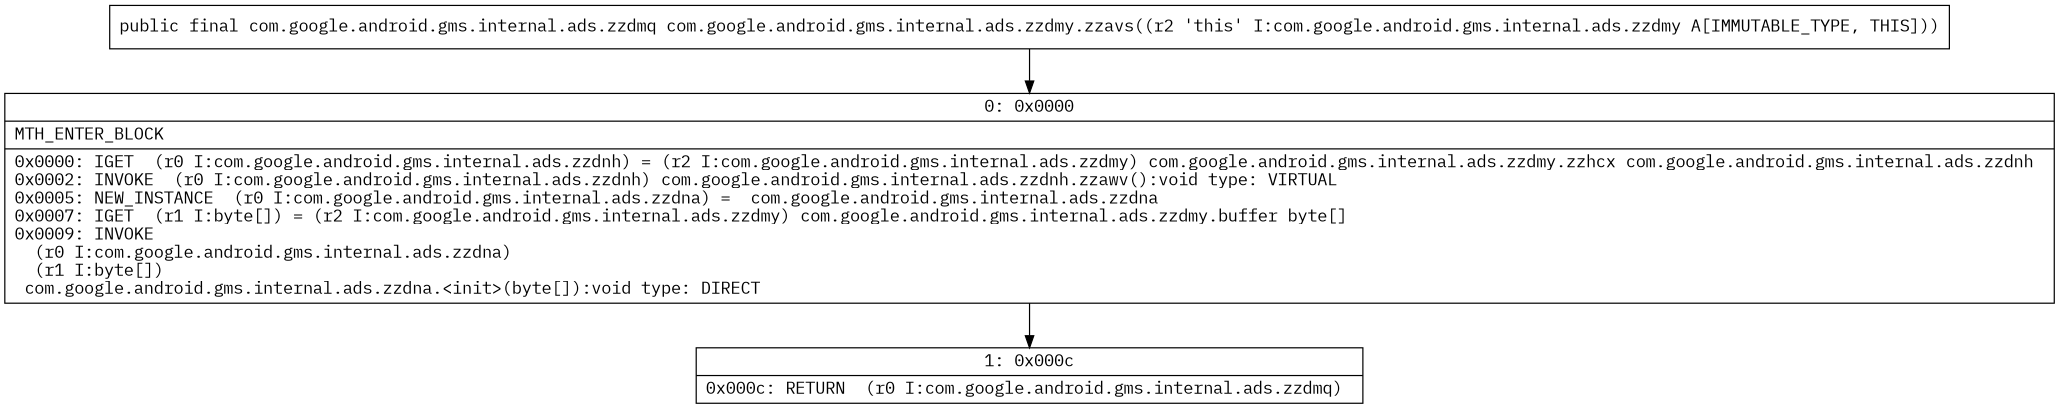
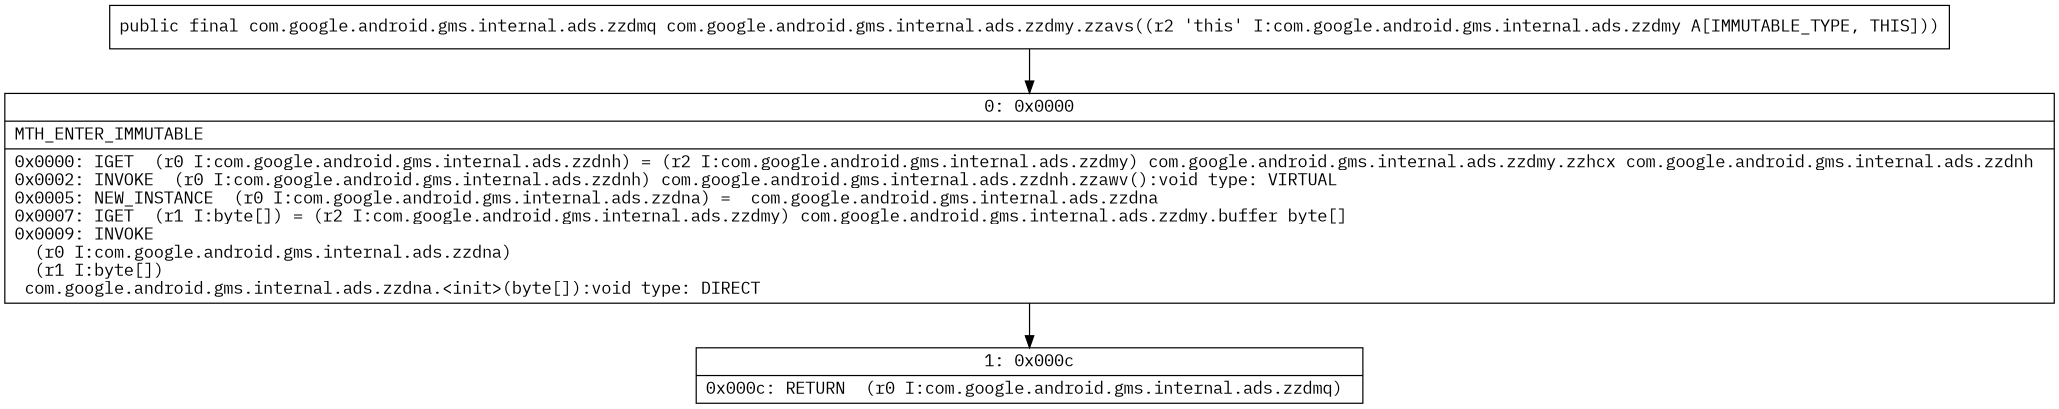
  digraph {
    fontname="IBM Plex Mono"
    node [shape=record fontname="IBM Plex Mono"]
    edge [fontname="IBM Plex Mono"]
-   n1 [label="{0\:\ 0x0000|MTH_ENTER_BLOCK\l|0x0000: IGET  (r0 I:com.google.android.gms.internal.ads.zzdnh) = (r2 I:com.google.android.gms.internal.ads.zzdmy) com.google.android.gms.internal.ads.zzdmy.zzhcx com.google.android.gms.internal.ads.zzdnh \l0x0002: INVOKE  (r0 I:com.google.android.gms.internal.ads.zzdnh) com.google.android.gms.internal.ads.zzdnh.zzawv():void type: VIRTUAL \l0x0005: NEW_INSTANCE  (r0 I:com.google.android.gms.internal.ads.zzdna) =  com.google.android.gms.internal.ads.zzdna \l0x0007: IGET  (r1 I:byte[]) = (r2 I:com.google.android.gms.internal.ads.zzdmy) com.google.android.gms.internal.ads.zzdmy.buffer byte[] \l0x0009: INVOKE  \l  (r0 I:com.google.android.gms.internal.ads.zzdna)\l  (r1 I:byte[])\l com.google.android.gms.internal.ads.zzdna.\<init\>(byte[]):void type: DIRECT \l}"]
+   n1 [label="{0\:\ 0x0000|MTH_ENTER_IMMUTABLE\l|0x0000: IGET  (r0 I:com.google.android.gms.internal.ads.zzdnh) = (r2 I:com.google.android.gms.internal.ads.zzdmy) com.google.android.gms.internal.ads.zzdmy.zzhcx com.google.android.gms.internal.ads.zzdnh \l0x0002: INVOKE  (r0 I:com.google.android.gms.internal.ads.zzdnh) com.google.android.gms.internal.ads.zzdnh.zzawv():void type: VIRTUAL \l0x0005: NEW_INSTANCE  (r0 I:com.google.android.gms.internal.ads.zzdna) =  com.google.android.gms.internal.ads.zzdna \l0x0007: IGET  (r1 I:byte[]) = (r2 I:com.google.android.gms.internal.ads.zzdmy) com.google.android.gms.internal.ads.zzdmy.buffer byte[] \l0x0009: INVOKE  \l  (r0 I:com.google.android.gms.internal.ads.zzdna)\l  (r1 I:byte[])\l com.google.android.gms.internal.ads.zzdna.\<init\>(byte[]):void type: DIRECT \l}"]
    n2 [label="{1\:\ 0x000c|0x000c: RETURN  (r0 I:com.google.android.gms.internal.ads.zzdmq) \l}"]
    n3 [label="{public final com.google.android.gms.internal.ads.zzdmq com.google.android.gms.internal.ads.zzdmy.zzavs((r2 'this' I:com.google.android.gms.internal.ads.zzdmy A[IMMUTABLE_TYPE, THIS])) }"]
    n1 -> n2
    n3 -> n1
  }
